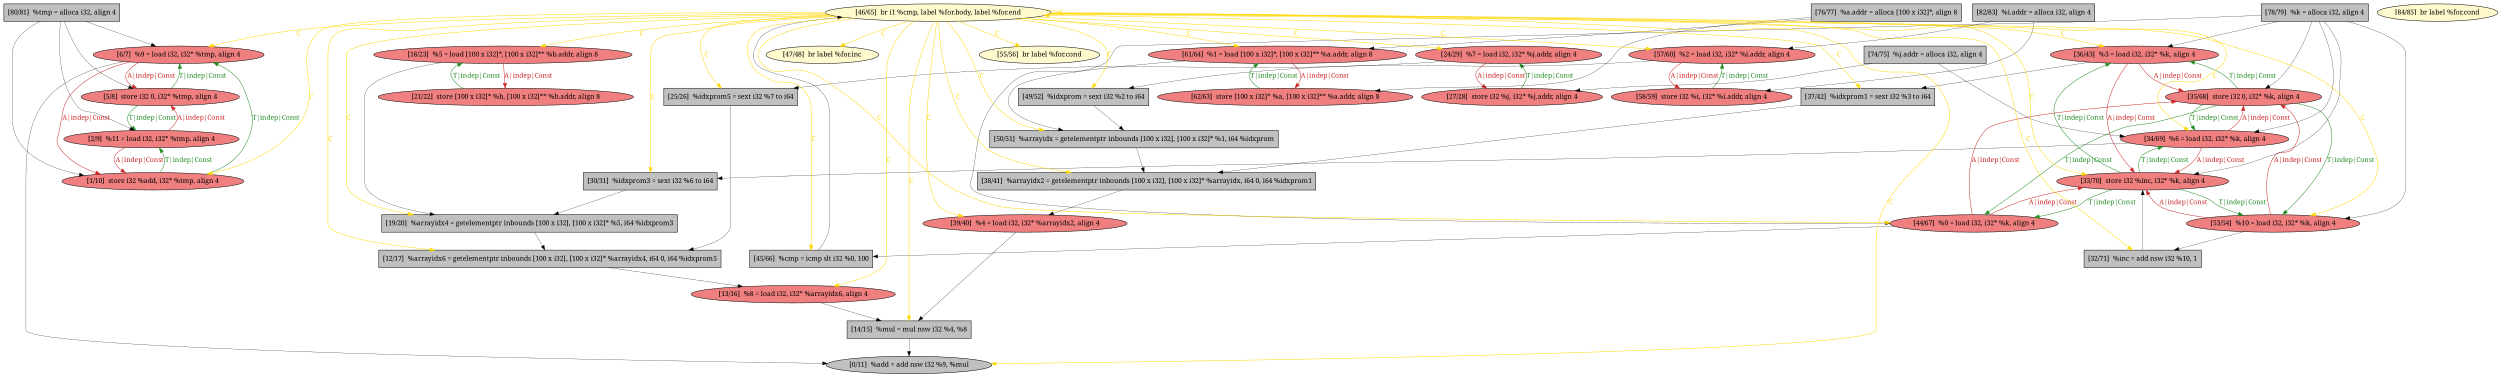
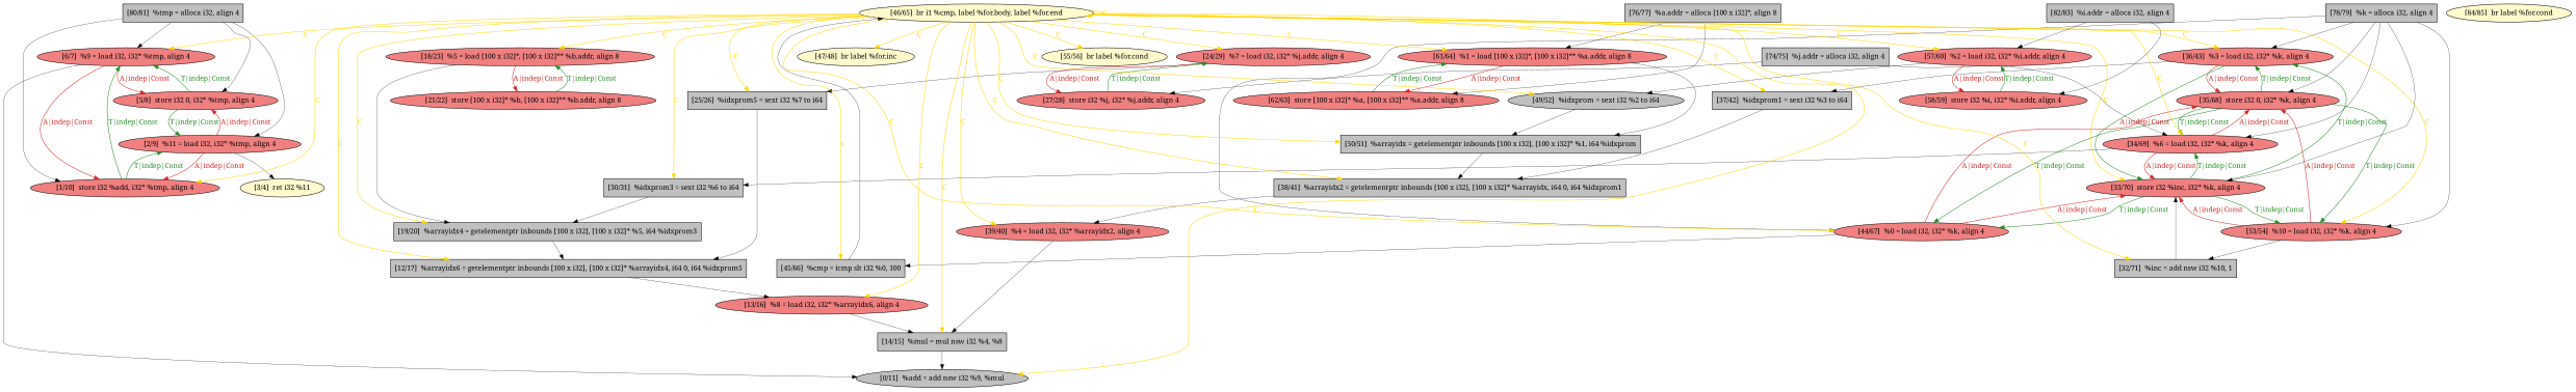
  digraph {
    fontname="Noto Serif"
    node [fillcolor=lightcoral fontname="Noto Serif" shape=ellipse style=filled]
    edge [color=black fontcolor=black fontname="Noto Serif" penwidth=1.0 style=solid]
    n1 [label="[39/40]  %4 = load i32, i32* %arrayidx2, align 4"]
    n2 [fillcolor=grey label="[14/15]  %mul = mul nsw i32 %4, %8" shape=rectangle]
    n3 [fillcolor=grey label="[0/11]  %add = add nsw i32 %9, %mul"]
    n4 [fillcolor=grey label="[37/42]  %idxprom1 = sext i32 %3 to i64" shape=rectangle]
    n5 [fillcolor=grey label="[38/41]  %arrayidx2 = getelementptr inbounds [100 x i32], [100 x i32]* %arrayidx, i64 0, i64 %idxprom1" shape=rectangle]
    n6 [fillcolor=lemonchiffon label="[55/56]  br label %for.cond"]
    n7 [label="[24/29]  %7 = load i32, i32* %j.addr, align 4"]
    n8 [fillcolor=grey label="[25/26]  %idxprom5 = sext i32 %7 to i64" shape=rectangle]
    n9 [label="[27/28]  store i32 %j, i32* %j.addr, align 4"]
    n10 [fillcolor=grey label="[12/17]  %arrayidx6 = getelementptr inbounds [100 x i32], [100 x i32]* %arrayidx4, i64 0, i64 %idxprom5" shape=rectangle]
    n11 [label="[35/68]  store i32 0, i32* %k, align 4"]
    n12 [label="[36/43]  %3 = load i32, i32* %k, align 4"]
    n13 [label="[44/67]  %0 = load i32, i32* %k, align 4"]
    n14 [label="[53/54]  %10 = load i32, i32* %k, align 4"]
    n15 [label="[34/69]  %6 = load i32, i32* %k, align 4"]
    n16 [label="[33/70]  store i32 %inc, i32* %k, align 4"]
    n17 [fillcolor=grey label="[45/66]  %cmp = icmp slt i32 %0, 100" shape=rectangle]
    n18 [fillcolor=grey label="[32/71]  %inc = add nsw i32 %10, 1" shape=rectangle]
    n19 [fillcolor=grey label="[30/31]  %idxprom3 = sext i32 %6 to i64" shape=rectangle]
    n20 [fillcolor=lemonchiffon label="[84/85]  br label %for.cond"]
    n21 [label="[21/22]  store [100 x i32]* %b, [100 x i32]** %b.addr, align 8"]
    n22 [label="[18/23]  %5 = load [100 x i32]*, [100 x i32]** %b.addr, align 8"]
    n23 [fillcolor=grey label="[19/20]  %arrayidx4 = getelementptr inbounds [100 x i32], [100 x i32]* %5, i64 %idxprom3" shape=rectangle]
    n24 [fillcolor=grey label="[78/79]  %k = alloca i32, align 4" shape=rectangle]
    n25 [label="[5/8]  store i32 0, i32* %tmp, align 4"]
    n26 [label="[2/9]  %11 = load i32, i32* %tmp, align 4"]
    n27 [label="[6/7]  %9 = load i32, i32* %tmp, align 4"]
    n28 [label="[1/10]  store i32 %add, i32* %tmp, align 4"]
+   n29 [fillcolor=lemonchiffon label="[3/4]  ret i32 %11"]
    n30 [label="[13/16]  %8 = load i32, i32* %arrayidx6, align 4"]
    n31 [fillcolor=grey label="[74/75]  %j.addr = alloca i32, align 4" shape=rectangle]
    n32 [fillcolor=grey label="[76/77]  %a.addr = alloca [100 x i32]*, align 8" shape=rectangle]
    n33 [label="[61/64]  %1 = load [100 x i32]*, [100 x i32]** %a.addr, align 8"]
    n34 [label="[62/63]  store [100 x i32]* %a, [100 x i32]** %a.addr, align 8"]
    n35 [fillcolor=grey label="[50/51]  %arrayidx = getelementptr inbounds [100 x i32], [100 x i32]* %1, i64 %idxprom" shape=rectangle]
    n36 [label="[57/60]  %2 = load i32, i32* %i.addr, align 4"]
    n37 [label="[58/59]  store i32 %i, i32* %i.addr, align 4"]
-   n38 [fillcolor=grey label="[49/52]  %idxprom = sext i32 %2 to i64" shape=rectangle]
+   n38 [fillcolor=grey label="[49/52]  %idxprom = sext i32 %2 to i64"]
    n39 [fillcolor=grey label="[80/81]  %tmp = alloca i32, align 4" shape=rectangle]
    n40 [fillcolor=lemonchiffon label="[46/65]  br i1 %cmp, label %for.body, label %for.end"]
    n41 [fillcolor=lemonchiffon label="[47/48]  br label %for.inc"]
    n42 [fillcolor=grey label="[82/83]  %i.addr = alloca i32, align 4" shape=rectangle]
    n1 -> n2 [penwidth=0.5]
    n2 -> n3 [penwidth=0.5]
    n4 -> n5 [penwidth=0.5]
    n5 -> n1 [penwidth=0.5]
    n7 -> n8 [penwidth=0.5]
    n7 -> n9 [color=firebrick3 fontcolor=firebrick3 label="A|indep|Const"]
    n8 -> n10 [penwidth=0.5]
    n9 -> n7 [color=forestgreen fontcolor=forestgreen label="T|indep|Const"]
    n10 -> n30 [penwidth=0.5]
    n11 -> n12 [color=forestgreen fontcolor=forestgreen label="T|indep|Const"]
    n11 -> n13 [color=forestgreen fontcolor=forestgreen label="T|indep|Const"]
    n11 -> n14 [color=forestgreen fontcolor=forestgreen label="T|indep|Const"]
    n11 -> n15 [color=forestgreen fontcolor=forestgreen label="T|indep|Const"]
    n12 -> n4 [penwidth=0.5]
    n12 -> n11 [color=firebrick3 fontcolor=firebrick3 label="A|indep|Const"]
-   n12 -> n16 [color=firebrick3 fontcolor=firebrick3 label="A|indep|Const"]
+   n12 -> n16 [color=forestgreen fontcolor=firebrick3 label="A|indep|Const"]
    n13 -> n11 [color=firebrick3 fontcolor=firebrick3 label="A|indep|Const"]
    n13 -> n16 [color=firebrick3 fontcolor=firebrick3 label="A|indep|Const"]
    n13 -> n17 [penwidth=0.5]
    n14 -> n11 [color=firebrick3 fontcolor=firebrick3 label="A|indep|Const"]
    n14 -> n16 [color=firebrick3 fontcolor=firebrick3 label="A|indep|Const"]
    n14 -> n18 [penwidth=0.5]
    n15 -> n11 [color=firebrick3 fontcolor=firebrick3 label="A|indep|Const"]
    n15 -> n16 [color=firebrick3 fontcolor=firebrick3 label="A|indep|Const"]
    n15 -> n19 [penwidth=0.5]
    n16 -> n12 [color=forestgreen fontcolor=forestgreen label="T|indep|Const"]
    n16 -> n13 [color=forestgreen fontcolor=forestgreen label="T|indep|Const"]
    n16 -> n14 [color=forestgreen fontcolor=forestgreen label="T|indep|Const"]
    n16 -> n15 [color=forestgreen fontcolor=forestgreen label="T|indep|Const"]
    n17 -> n40 [penwidth=0.5]
    n18 -> n16 [penwidth=0.5]
    n19 -> n23 [penwidth=0.5]
    n21 -> n22 [color=forestgreen fontcolor=forestgreen label="T|indep|Const"]
    n22 -> n21 [color=firebrick3 fontcolor=firebrick3 label="A|indep|Const"]
    n22 -> n23 [penwidth=0.5]
    n23 -> n10 [penwidth=0.5]
    n24 -> n11 [penwidth=0.5]
    n24 -> n12 [penwidth=0.5]
    n24 -> n13 [penwidth=0.5]
    n24 -> n14 [penwidth=0.5]
    n24 -> n15 [penwidth=0.5]
    n24 -> n16 [penwidth=0.5]
    n25 -> n26 [color=forestgreen fontcolor=forestgreen label="T|indep|Const"]
    n25 -> n27 [color=forestgreen fontcolor=forestgreen label="T|indep|Const"]
    n26 -> n25 [color=firebrick3 fontcolor=firebrick3 label="A|indep|Const"]
    n26 -> n28 [color=firebrick3 fontcolor=firebrick3 label="A|indep|Const"]
+   n26 -> n29 [penwidth=0.5]
    n27 -> n3 [penwidth=0.5]
    n27 -> n25 [color=firebrick3 fontcolor=firebrick3 label="A|indep|Const"]
    n27 -> n28 [color=firebrick3 fontcolor=firebrick3 label="A|indep|Const"]
    n28 -> n26 [color=forestgreen fontcolor=forestgreen label="T|indep|Const"]
    n28 -> n27 [color=forestgreen fontcolor=forestgreen label="T|indep|Const"]
    n30 -> n2 [penwidth=0.5]
    n31 -> n9 [penwidth=0.5]
    n31 -> n15 [penwidth=0.5]
    n32 -> n33 [penwidth=0.5]
    n32 -> n34 [penwidth=0.5]
    n33 -> n34 [color=firebrick3 fontcolor=firebrick3 label="A|indep|Const"]
    n33 -> n35 [penwidth=0.5]
    n34 -> n33 [color=forestgreen fontcolor=forestgreen label="T|indep|Const"]
    n35 -> n5 [penwidth=0.5]
    n36 -> n37 [color=firebrick3 fontcolor=firebrick3 label="A|indep|Const"]
    n36 -> n38 [penwidth=0.5]
    n37 -> n36 [color=forestgreen fontcolor=forestgreen label="T|indep|Const"]
    n38 -> n35 [penwidth=0.5]
    n39 -> n25 [penwidth=0.5]
    n39 -> n26 [penwidth=0.5]
    n39 -> n27 [penwidth=0.5]
    n39 -> n28 [penwidth=0.5]
    n40 -> n1 [color=gold fontcolor=gold label=C]
    n40 -> n2 [color=gold fontcolor=gold label=C]
    n40 -> n3 [color=gold fontcolor=gold label=C]
    n40 -> n4 [color=gold fontcolor=gold label=C]
    n40 -> n5 [color=gold fontcolor=gold label=C]
    n40 -> n6 [color=gold fontcolor=gold label=C]
    n40 -> n7 [color=gold fontcolor=gold label=C]
    n40 -> n8 [color=gold fontcolor=gold label=C]
    n40 -> n10 [color=gold fontcolor=gold label=C]
    n40 -> n12 [color=gold fontcolor=gold label=C]
    n40 -> n13 [color=gold fontcolor=gold label=C]
    n40 -> n14 [color=gold fontcolor=gold label=C]
    n40 -> n15 [color=gold fontcolor=gold label=C]
    n40 -> n16 [color=gold fontcolor=gold label=C]
    n40 -> n17 [color=gold fontcolor=gold label=C]
    n40 -> n18 [color=gold fontcolor=gold label=C]
    n40 -> n19 [color=gold fontcolor=gold label=C]
    n40 -> n22 [color=gold fontcolor=gold label=C]
    n40 -> n23 [color=gold fontcolor=gold label=C]
    n40 -> n27 [color=gold fontcolor=gold label=C]
    n40 -> n28 [color=gold fontcolor=gold label=C]
    n40 -> n30 [color=gold fontcolor=gold label=C]
    n40 -> n33 [color=gold fontcolor=gold label=C]
    n40 -> n35 [color=gold fontcolor=gold label=C]
    n40 -> n36 [color=gold fontcolor=gold label=C]
    n40 -> n38 [color=gold fontcolor=gold label=C]
    n40 -> n40 [color=gold fontcolor=gold label=C]
    n40 -> n41 [color=gold fontcolor=gold label=C]
    n42 -> n36 [penwidth=0.5]
    n42 -> n37 [penwidth=0.5]
  }
